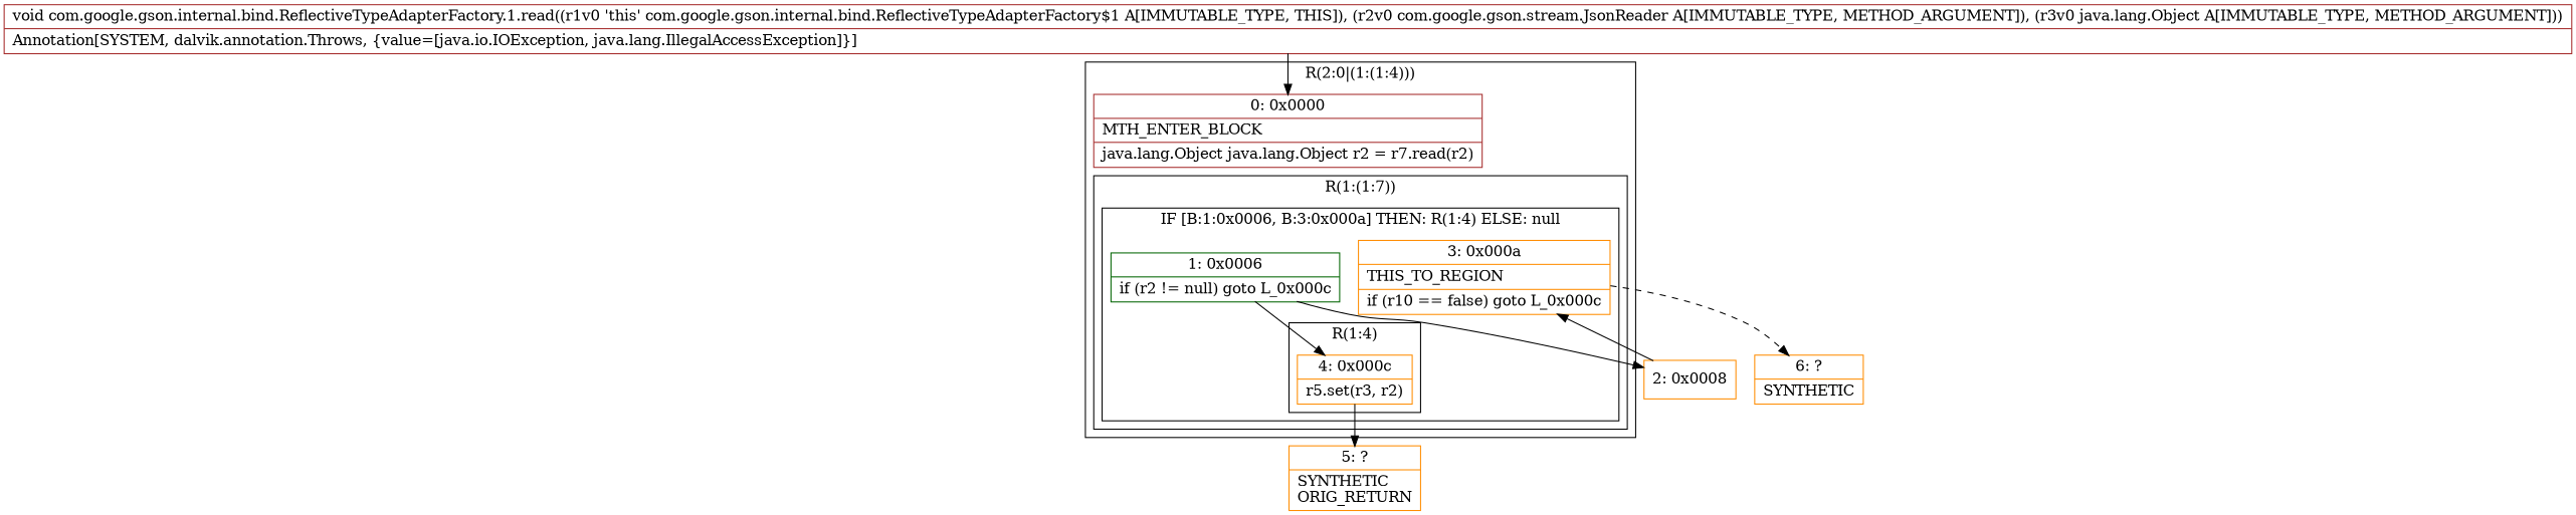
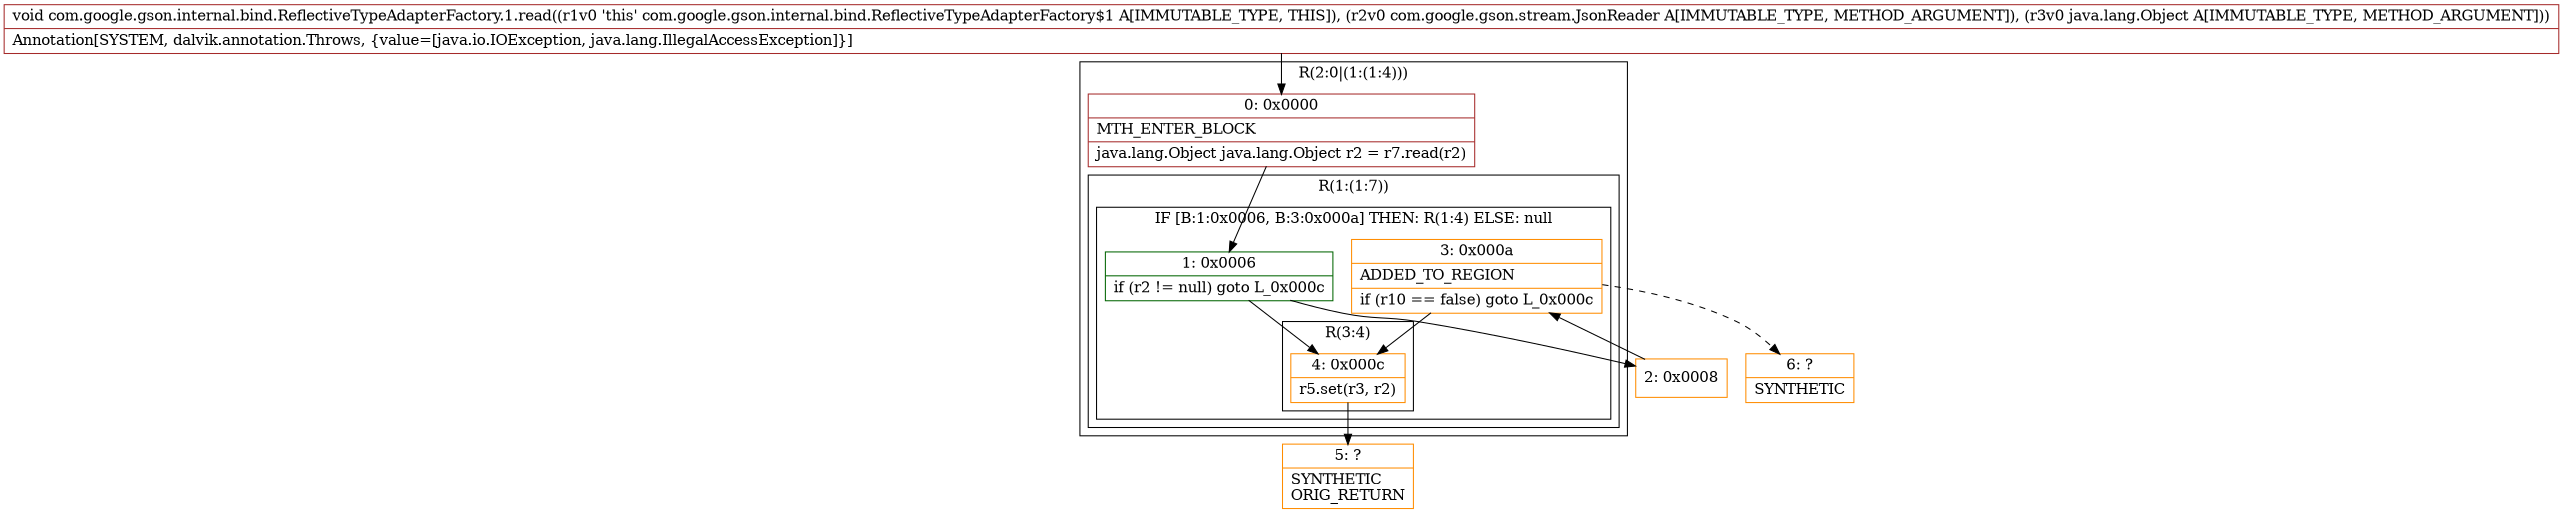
  digraph {
    node [color=darkorange shape=record]
    n1 [label="{4\:\ 0x000c|r5.set(r3, r2)\l}"]
    n2 [color=darkgreen label="{1\:\ 0x0006|if (r2 != null) goto L_0x000c\l}"]
-   n3 [label="{3\:\ 0x000a|THIS_TO_REGION\l|if (r10 == false) goto L_0x000c\l}"]
+   n3 [label="{3\:\ 0x000a|ADDED_TO_REGION\l|if (r10 == false) goto L_0x000c\l}"]
    n4 [color=brown label="{0\:\ 0x0000|MTH_ENTER_BLOCK\l|java.lang.Object java.lang.Object r2 = r7.read(r2)\l}"]
    n5 [label="{5\:\ ?|SYNTHETIC\lORIG_RETURN\l}"]
    n6 [label="{2\:\ 0x0008}"]
    n7 [label="{6\:\ ?|SYNTHETIC\l}"]
    n8 [color=brown label="{void com.google.gson.internal.bind.ReflectiveTypeAdapterFactory.1.read((r1v0 'this' com.google.gson.internal.bind.ReflectiveTypeAdapterFactory$1 A[IMMUTABLE_TYPE, THIS]), (r2v0 com.google.gson.stream.JsonReader A[IMMUTABLE_TYPE, METHOD_ARGUMENT]), (r3v0 java.lang.Object A[IMMUTABLE_TYPE, METHOD_ARGUMENT]))  | Annotation[SYSTEM, dalvik.annotation.Throws, \{value=[java.io.IOException, java.lang.IllegalAccessException]\}]\l}"]
    subgraph cluster_1 {
      label="R(2:0|(1:(1:4)))"
      n4
      subgraph cluster_2 {
        label="R(1:(1:7))"
        subgraph cluster_3 {
          label="IF [B:1:0x0006, B:3:0x000a] THEN: R(1:4) ELSE: null"
          n2
          n3
          subgraph cluster_4 {
-           label="R(1:4)"
+           label="R(3:4)"
            n1
          }
        }
      }
    }
    n1 -> n5
    n2 -> n1
    n2 -> n6 [style=solid]
+   n3 -> n1
    n3 -> n7 [style=dashed]
+   n4 -> n2
    n6 -> n3
    n8 -> n4
  }
